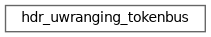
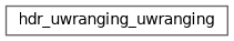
  digraph {
    rankdir=LR
-   n1 [color=grey40 fillcolor=white fontname=Helvetica fontsize=10 height=0.2 label=hdr_uwranging_tokenbus shape=box style=filled width=0.4]
+   n1 [color=grey40 fillcolor=white fontname=Helvetica fontsize=10 height=0.2 label=hdr_uwranging_uwranging shape=box style=filled width=0.4]
  }
